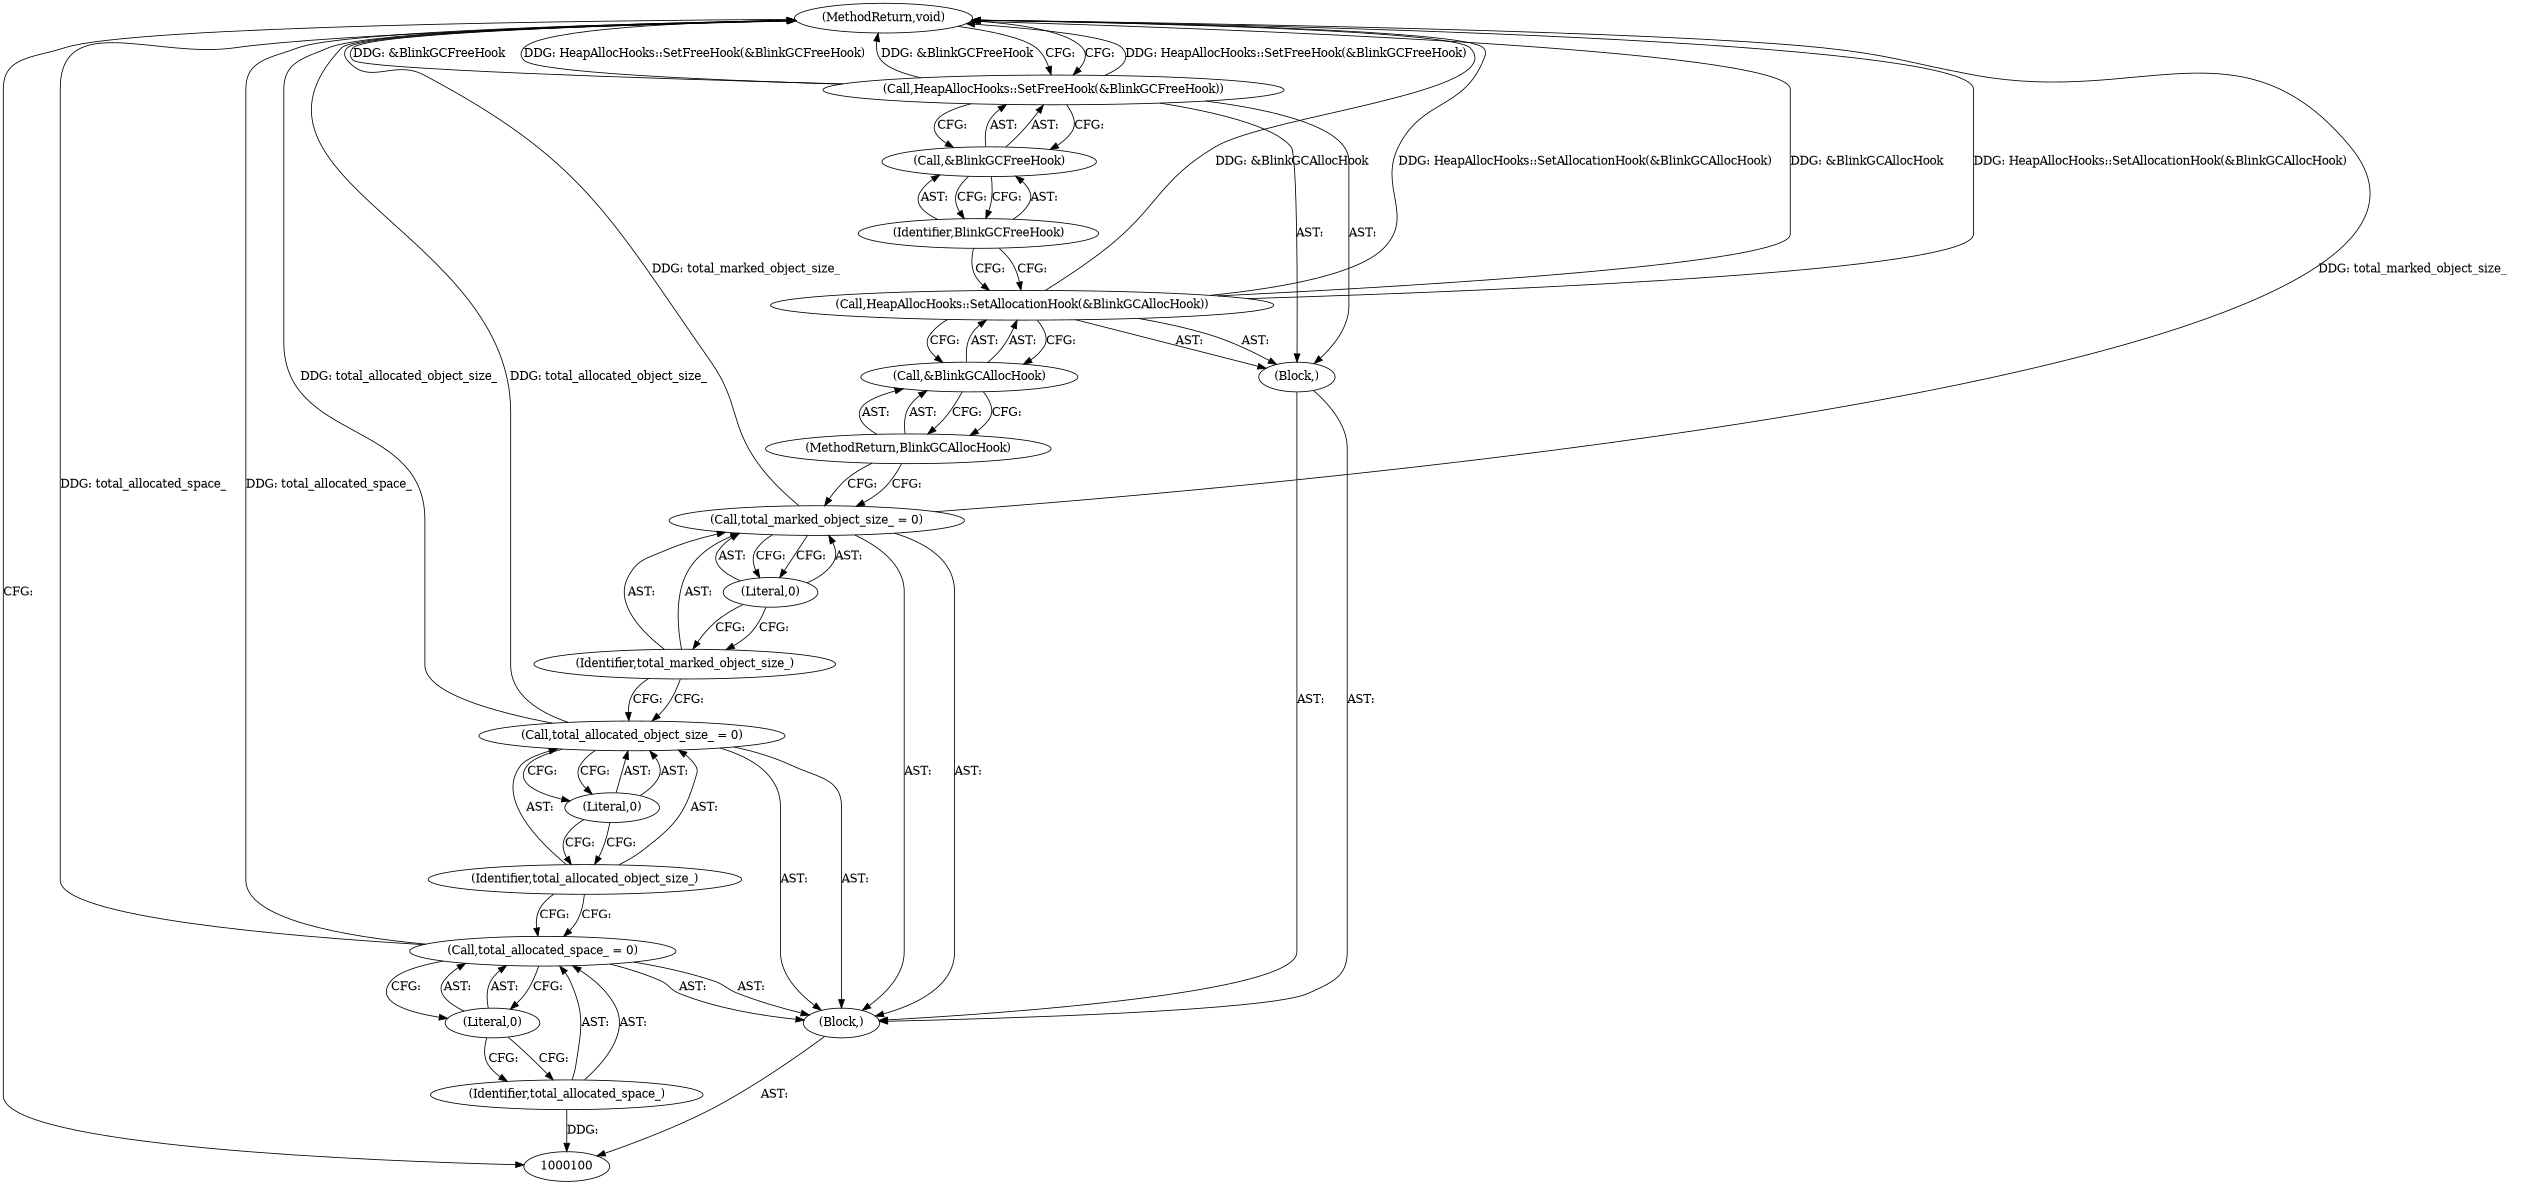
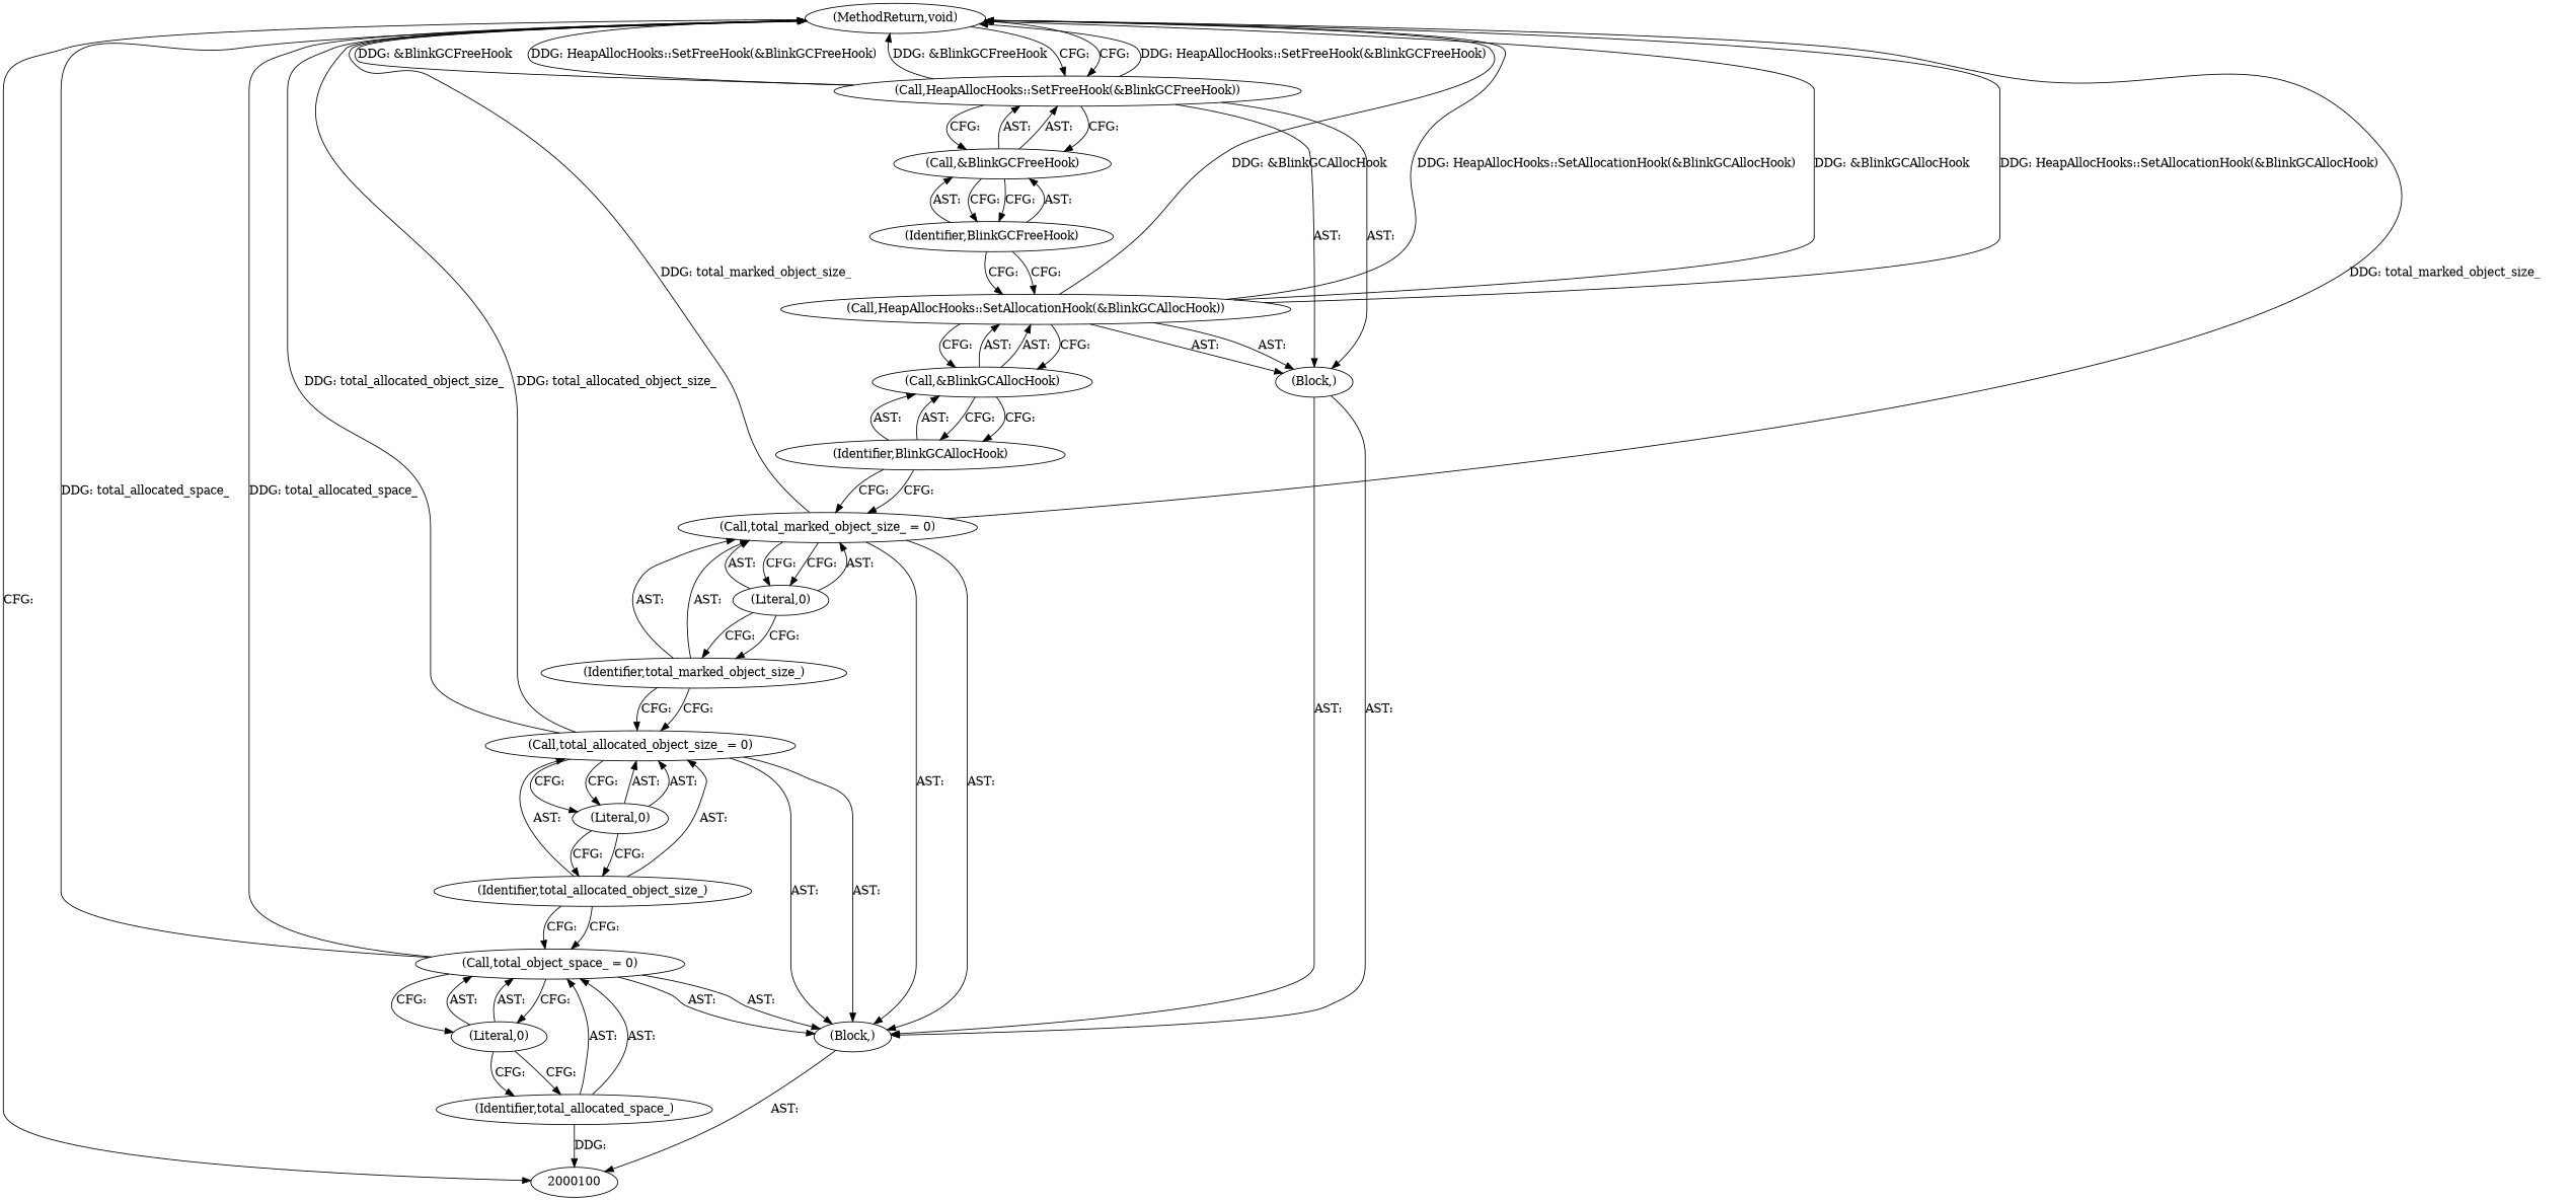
  digraph {
    n1 [label="(MethodReturn,void)"]
    n2 [label="(Call,HeapAllocHooks::SetFreeHook(&BlinkGCFreeHook))"]
-   1000100
+   1000100 [label=2000100]
    n4 [label="(Block,)"]
    n5 [label="(Call,&BlinkGCFreeHook)"]
    n6 [label="(Block,)"]
-   n7 [label="(Call,total_allocated_space_ = 0)"]
+   n7 [label="(Call,total_object_space_ = 0)"]
    n8 [label="(Literal,0)"]
    n9 [label="(Identifier,total_allocated_space_)"]
    n10 [label="(Call,total_allocated_object_size_ = 0)"]
    n11 [label="(Literal,0)"]
    n12 [label="(Identifier,total_allocated_object_size_)"]
    n13 [label="(Call,total_marked_object_size_ = 0)"]
    n14 [label="(Literal,0)"]
    n15 [label="(Identifier,total_marked_object_size_)"]
    n16 [label="(Call,&BlinkGCAllocHook)"]
-   n17 [label="(MethodReturn,BlinkGCAllocHook)"]
+   n17 [label="(Identifier,BlinkGCAllocHook)"]
    n18 [label="(Call,HeapAllocHooks::SetAllocationHook(&BlinkGCAllocHook))"]
    n19 [label="(Identifier,BlinkGCFreeHook)"]
    n1 -> n2 [label="CFG: "]
    n1 -> n2 [label="CFG: "]
    n1 -> 1000100 [label="CFG: "]
    n2 -> n1 [label="DDG: HeapAllocHooks::SetFreeHook(&BlinkGCFreeHook)"]
    n2 -> n1 [label="DDG: &BlinkGCFreeHook"]
    n2 -> n1 [label="DDG: HeapAllocHooks::SetFreeHook(&BlinkGCFreeHook)"]
    n2 -> n1 [label="DDG: &BlinkGCFreeHook"]
    n2 -> n4 [label="AST: "]
    n2 -> n4 [label="AST: "]
    n2 -> n5 [label="CFG: "]
    n2 -> n5 [label="CFG: "]
    n4 -> n6 [label="AST: "]
    n4 -> n6 [label="AST: "]
    n5 -> n2 [label="AST: "]
    n5 -> n2 [label="AST: "]
    n5 -> n19 [label="CFG: "]
    n5 -> n19 [label="CFG: "]
    n6 -> 1000100 [label="AST: "]
    n7 -> n1 [label="DDG: total_allocated_space_"]
    n7 -> n1 [label="DDG: total_allocated_space_"]
    n7 -> n6 [label="AST: "]
    n7 -> n6 [label="AST: "]
    n7 -> n8 [label="CFG: "]
    n7 -> n8 [label="CFG: "]
    n8 -> n7 [label="AST: "]
    n8 -> n7 [label="AST: "]
    n8 -> n9 [label="CFG: "]
    n8 -> n9 [label="CFG: "]
    n9 -> 1000100 [label="DDG: "]
    n9 -> n7 [label="AST: "]
    n9 -> n7 [label="AST: "]
    n10 -> n1 [label="DDG: total_allocated_object_size_"]
    n10 -> n1 [label="DDG: total_allocated_object_size_"]
    n10 -> n6 [label="AST: "]
    n10 -> n6 [label="AST: "]
    n10 -> n11 [label="CFG: "]
    n10 -> n11 [label="CFG: "]
    n11 -> n10 [label="AST: "]
    n11 -> n10 [label="AST: "]
    n11 -> n12 [label="CFG: "]
    n11 -> n12 [label="CFG: "]
    n12 -> n7 [label="CFG: "]
    n12 -> n7 [label="CFG: "]
    n12 -> n10 [label="AST: "]
    n12 -> n10 [label="AST: "]
    n13 -> n1 [label="DDG: total_marked_object_size_"]
    n13 -> n1 [label="DDG: total_marked_object_size_"]
    n13 -> n6 [label="AST: "]
    n13 -> n6 [label="AST: "]
    n13 -> n14 [label="CFG: "]
    n13 -> n14 [label="CFG: "]
    n14 -> n13 [label="AST: "]
    n14 -> n13 [label="AST: "]
    n14 -> n15 [label="CFG: "]
    n14 -> n15 [label="CFG: "]
    n15 -> n10 [label="CFG: "]
    n15 -> n10 [label="CFG: "]
    n15 -> n13 [label="AST: "]
    n15 -> n13 [label="AST: "]
    n16 -> n17 [label="CFG: "]
    n16 -> n17 [label="CFG: "]
    n16 -> n18 [label="AST: "]
    n16 -> n18 [label="AST: "]
    n17 -> n13 [label="CFG: "]
    n17 -> n13 [label="CFG: "]
    n17 -> n16 [label="AST: "]
    n17 -> n16 [label="AST: "]
    n18 -> n1 [label="DDG: &BlinkGCAllocHook"]
    n18 -> n1 [label="DDG: HeapAllocHooks::SetAllocationHook(&BlinkGCAllocHook)"]
    n18 -> n1 [label="DDG: &BlinkGCAllocHook"]
    n18 -> n1 [label="DDG: HeapAllocHooks::SetAllocationHook(&BlinkGCAllocHook)"]
    n18 -> n4 [label="AST: "]
    n18 -> n4 [label="AST: "]
    n18 -> n16 [label="CFG: "]
    n18 -> n16 [label="CFG: "]
    n19 -> n5 [label="AST: "]
    n19 -> n5 [label="AST: "]
    n19 -> n18 [label="CFG: "]
    n19 -> n18 [label="CFG: "]
  }
